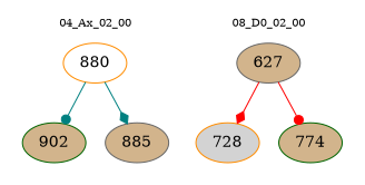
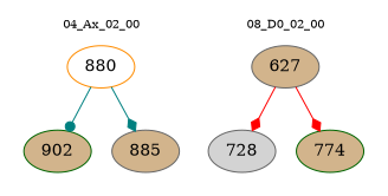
  digraph {
    node [color=darkorange fillcolor=tan style=filled]
    edge [arrowhead=dot color=teal]
    n1 [fillcolor=white label=880]
    n2 [color=darkgreen label=902]
    n3 [color=gray40 label=885]
    n4 [color=gray40 label=627]
-   n5 [fillcolor=lightgrey label=728]
+   n5 [color=gray40 fillcolor=lightgrey label=728]
    n6 [color=darkgreen label=774]
    subgraph cluster_1 {
      color=white
      fontsize=10
      label="04_Ax_02_00"
      n1
      n2
      n3
    }
    subgraph cluster_2 {
      color=white
      fontsize=10
      label="08_D0_02_00"
      n4
      n5
      n6
    }
    n1 -> n2
    n1 -> n3 [arrowhead=diamond]
    n4 -> n5 [arrowhead=diamond color=red]
-   n4 -> n6 [color=red]
+   n4 -> n6 [arrowhead=diamond color=red]
  }
